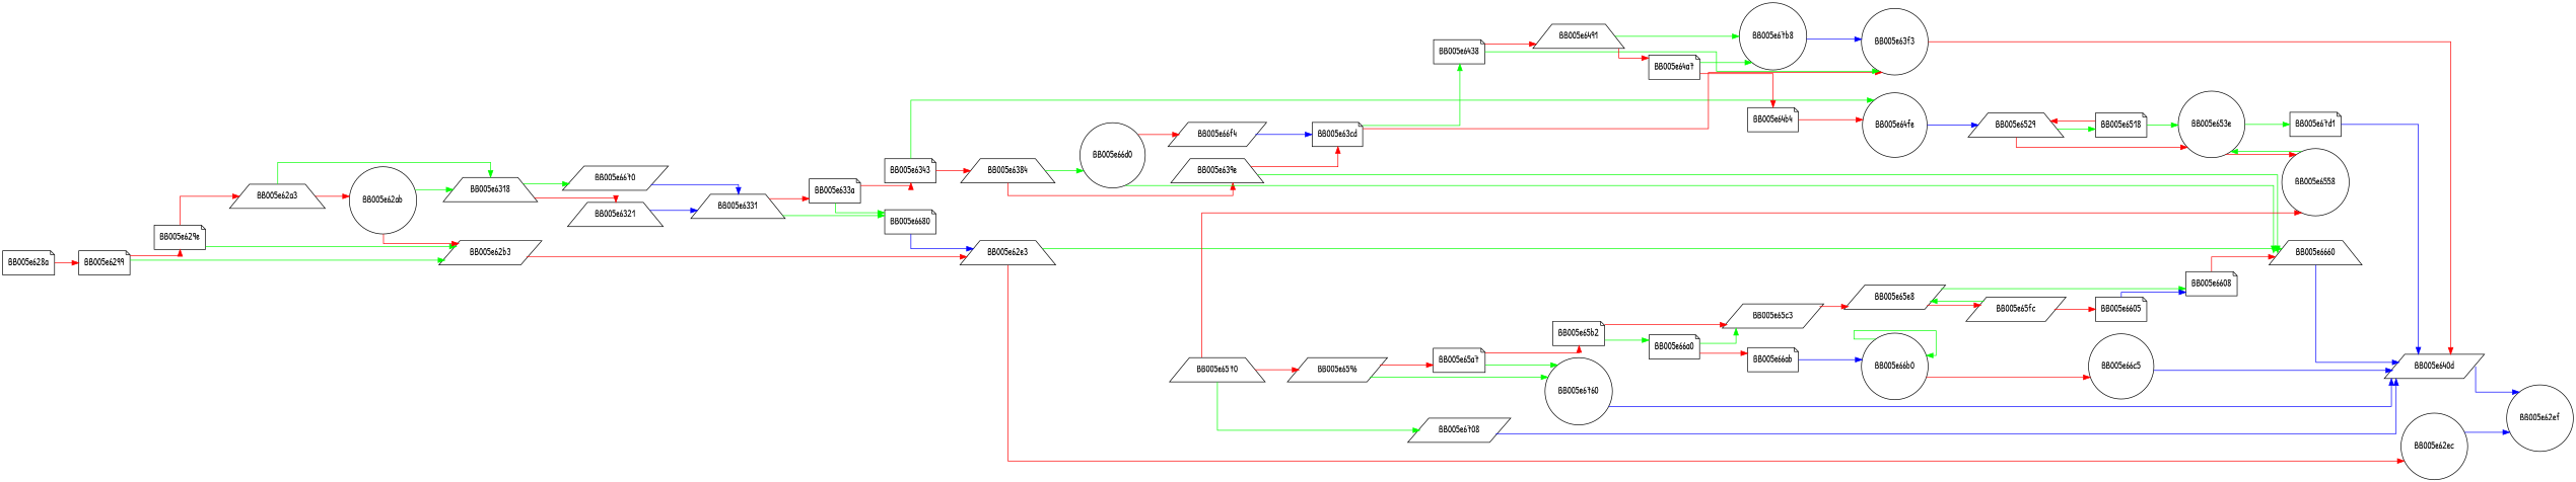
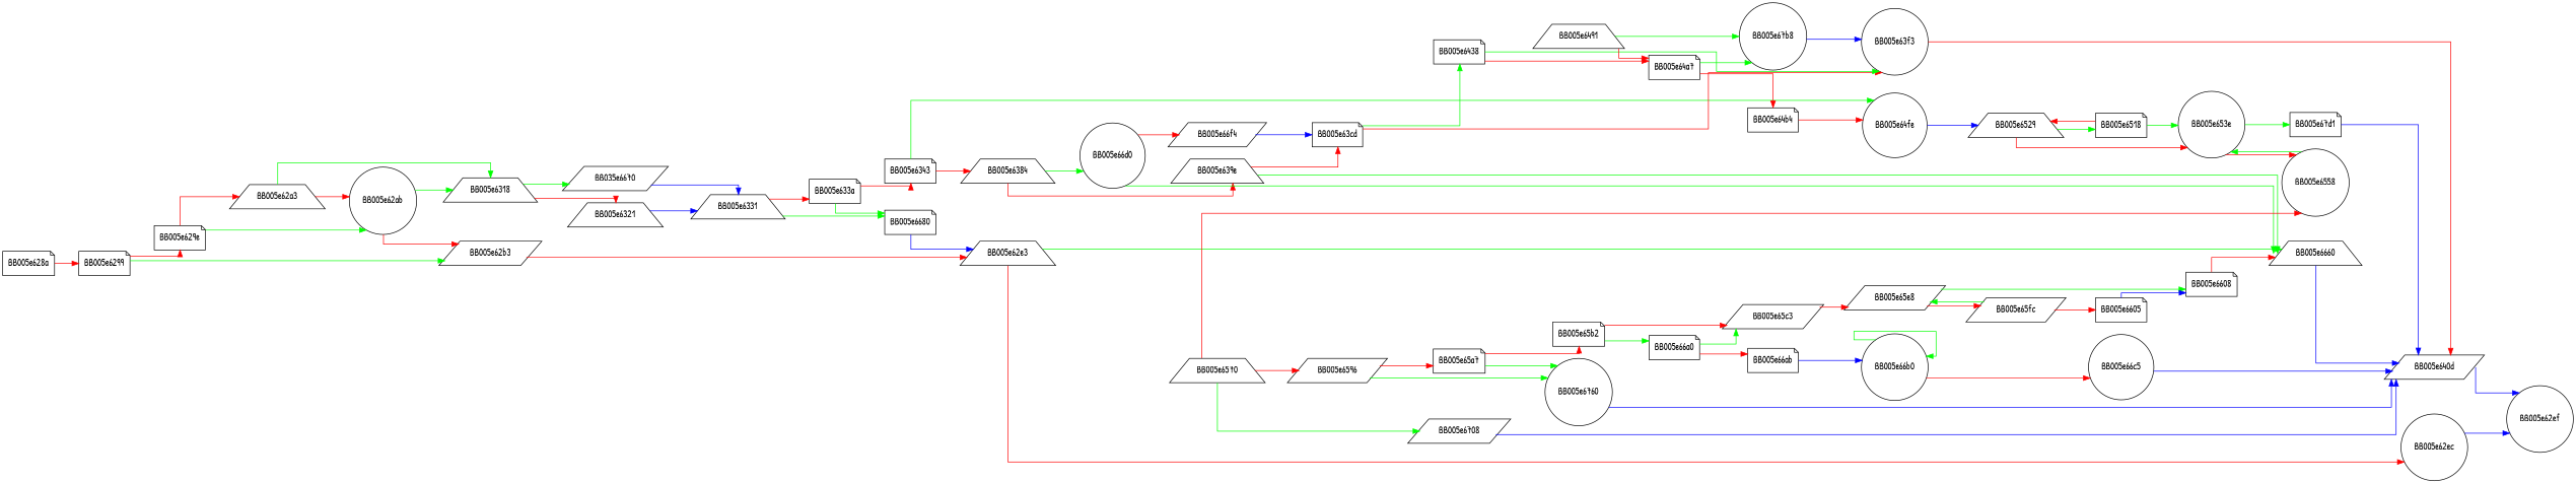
  digraph {
    fontname="Patrick Hand"
    rankdir=LR
    splines=ortho
    node [fontname="Patrick Hand" shape=note]
    edge [color=red fontname="Patrick Hand"]
    BB005e62b3 [shape=parallelogram]
    BB005e6299
    BB005e629e
    BB005e628a
    BB005e62e3 [shape=trapezium]
    BB005e62a3 [shape=trapezium]
    BB005e6660 [shape=trapezium]
    BB005e62ec [shape=circle]
    BB005e6318 [shape=trapezium]
    BB005e62ab [shape=circle]
-   BB005e6670 [shape=parallelogram]
+   BB005e6670 [shape=parallelogram label=BB035e6670]
    BB005e6321 [shape=trapezium]
    BB005e6331 [shape=trapezium]
    BB005e640d [shape=parallelogram]
    BB005e62ef [shape=circle]
    BB005e6680
    BB005e633a
    BB005e6343
    BB005e64fe [shape=circle]
    BB005e6384 [shape=trapezium]
    BB005e6529 [shape=trapezium]
    BB005e66d0 [shape=circle]
    BB005e639e [shape=trapezium]
    BB005e6518
    BB005e653e [shape=circle]
    BB005e66f4 [shape=parallelogram]
    BB005e63cd
    BB005e6438
    BB005e63f3 [shape=circle]
    BB005e6491 [shape=trapezium]
    BB005e67b8 [shape=circle]
    BB005e64a7
    BB005e64b4
    BB005e67d1
    BB005e6558 [shape=circle]
    BB005e6570 [shape=trapezium]
    BB005e6708 [shape=parallelogram]
    BB005e6596 [shape=parallelogram]
    BB005e6760 [shape=circle]
    BB005e65a7
    BB005e65b2
    BB005e66a0
    BB005e65c3 [shape=parallelogram]
    BB005e66ab
    BB005e65e8 [shape=parallelogram]
    BB005e66b0 [shape=circle]
    BB005e6608
    BB005e65fc [shape=parallelogram]
    BB005e6605
    BB005e66c5 [shape=circle]
    BB005e62b3 -> BB005e62e3
    BB005e6299 -> BB005e62b3 [color=green]
    BB005e6299 -> BB005e629e
-   BB005e629e -> BB005e62b3 [color=green]
+   BB005e629e -> BB005e62ab [color=green]
    BB005e629e -> BB005e62a3
    BB005e628a -> BB005e6299
    BB005e62e3 -> BB005e6660 [color=green]
    BB005e62e3 -> BB005e62ec
    BB005e62a3 -> BB005e6318 [color=green]
    BB005e62a3 -> BB005e62ab
    BB005e6660 -> BB005e640d [color=blue]
    BB005e62ec -> BB005e62ef [color=blue]
    BB005e6318 -> BB005e6670 [color=green]
    BB005e6318 -> BB005e6321
    BB005e62ab -> BB005e62b3
    BB005e62ab -> BB005e6318 [color=green]
    BB005e6670 -> BB005e6331 [color=blue]
    BB005e6321 -> BB005e6331 [color=blue]
    BB005e6331 -> BB005e6680 [color=green]
    BB005e6331 -> BB005e633a
    BB005e640d -> BB005e62ef [color=blue]
    BB005e6680 -> BB005e62e3 [color=blue]
    BB005e633a -> BB005e6680 [color=green]
    BB005e633a -> BB005e6343
    BB005e6343 -> BB005e64fe [color=green]
    BB005e6343 -> BB005e6384
    BB005e64fe -> BB005e6529 [color=blue]
    BB005e6384 -> BB005e66d0 [color=green]
    BB005e6384 -> BB005e639e
    BB005e6529 -> BB005e6518 [color=green]
    BB005e6529 -> BB005e653e
    BB005e66d0 -> BB005e6660 [color=green]
    BB005e66d0 -> BB005e66f4
    BB005e639e -> BB005e6660 [color=green]
    BB005e639e -> BB005e63cd
    BB005e6518 -> BB005e6529
    BB005e6518 -> BB005e653e [color=green]
    BB005e653e -> BB005e67d1 [color=green]
    BB005e653e -> BB005e6558
    BB005e66f4 -> BB005e63cd [color=blue]
    BB005e63cd -> BB005e6438 [color=green]
    BB005e63cd -> BB005e63f3
    BB005e6438 -> BB005e63f3 [color=green]
-   BB005e6438 -> BB005e6491
+   BB005e6438 -> BB005e64a7
    BB005e63f3 -> BB005e640d
    BB005e6491 -> BB005e67b8 [color=green]
    BB005e6491 -> BB005e64a7
    BB005e67b8 -> BB005e63f3 [color=blue]
    BB005e64a7 -> BB005e67b8 [color=green]
    BB005e64a7 -> BB005e64b4
    BB005e64b4 -> BB005e64fe
    BB005e67d1 -> BB005e640d [color=blue]
    BB005e6558 -> BB005e653e [color=green]
    BB005e6570 -> BB005e6558
    BB005e6570 -> BB005e6708 [color=green]
    BB005e6570 -> BB005e6596
    BB005e6708 -> BB005e640d [color=blue]
    BB005e6596 -> BB005e6760 [color=green]
    BB005e6596 -> BB005e65a7
    BB005e6760 -> BB005e640d [color=blue]
    BB005e65a7 -> BB005e6760 [color=green]
    BB005e65a7 -> BB005e65b2
    BB005e65b2 -> BB005e66a0 [color=green]
    BB005e65b2 -> BB005e65c3
    BB005e66a0 -> BB005e65c3 [color=green]
    BB005e66a0 -> BB005e66ab
    BB005e65c3 -> BB005e65e8
    BB005e66ab -> BB005e66b0 [color=blue]
    BB005e65e8 -> BB005e6608 [color=green]
    BB005e65e8 -> BB005e65fc
    BB005e66b0 -> BB005e66b0 [color=green]
    BB005e66b0 -> BB005e66c5
    BB005e6608 -> BB005e6660
    BB005e65fc -> BB005e65e8 [color=green]
    BB005e65fc -> BB005e6605
    BB005e6605 -> BB005e6608 [color=blue]
    BB005e66c5 -> BB005e640d [color=blue]
  }
